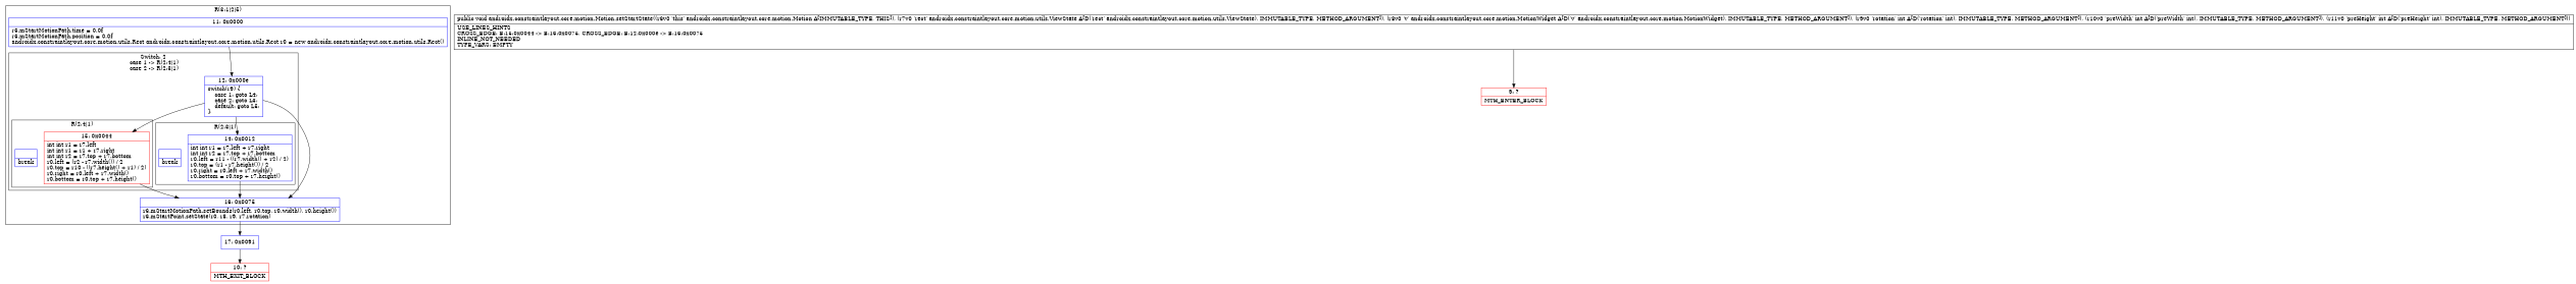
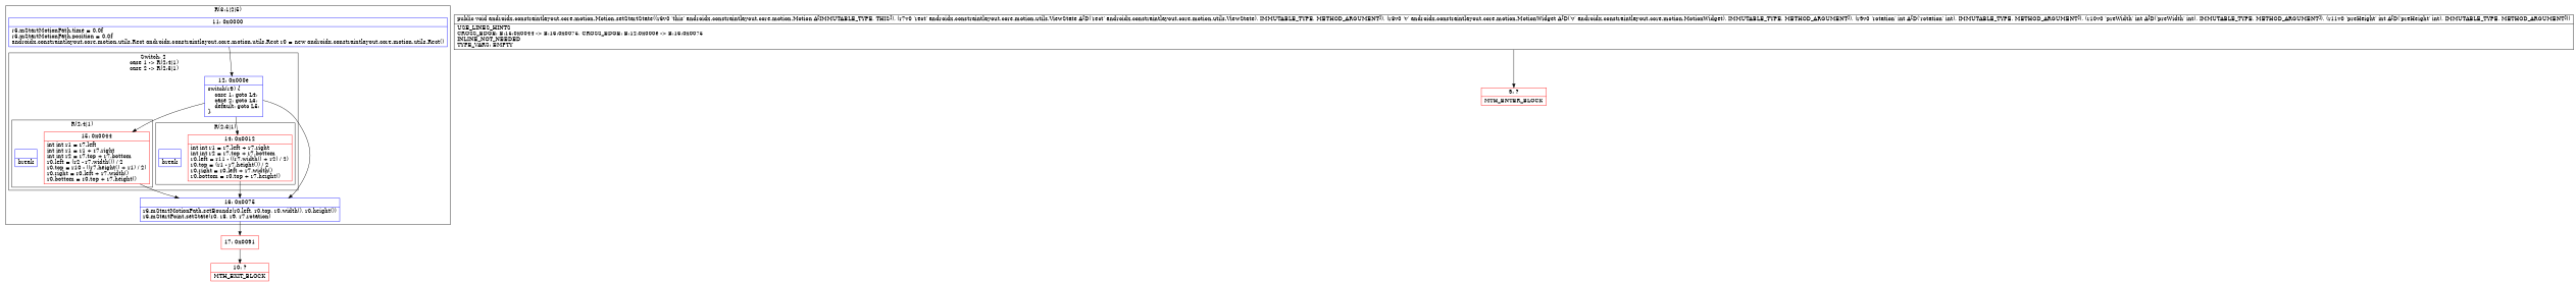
  digraph {
    node [color=blue shape=record]
    n1 [color=red label="{15\:\ 0x0044|int int r1 = r7.left\lint int r1 = r1 + r7.right\lint int r2 = r7.top + r7.bottom\lr0.left = (r2 \- r7.width()) \/ 2\lr0.top = r10 \- ((r7.height() + r1) \/ 2)\lr0.right = r0.left + r7.width()\lr0.bottom = r0.top + r7.height()\l}"]
    n2 [label="{|break\l}"]
-   n3 [label="{14\:\ 0x0012|int int r1 = r7.left + r7.right\lint int r2 = r7.top + r7.bottom\lr0.left = r11 \- ((r7.width() + r2) \/ 2)\lr0.top = (r1 \- r7.height()) \/ 2\lr0.right = r0.left + r7.width()\lr0.bottom = r0.top + r7.height()\l}"]
+   n3 [color=red label="{14\:\ 0x0012|int int r1 = r7.left + r7.right\lint int r2 = r7.top + r7.bottom\lr0.left = r11 \- ((r7.width() + r2) \/ 2)\lr0.top = (r1 \- r7.height()) \/ 2\lr0.right = r0.left + r7.width()\lr0.bottom = r0.top + r7.height()\l}"]
    n4 [label="{|break\l}"]
    n5 [label="{12\:\ 0x000e|switch(r9) \{\l    case 1: goto L4;\l    case 2: goto L3;\l    default: goto L5;\l\}\l}"]
    n6 [label="{11\:\ 0x0000|r6.mStartMotionPath.time = 0.0f\lr6.mStartMotionPath.position = 0.0f\landroidx.constraintlayout.core.motion.utils.Rect androidx.constraintlayout.core.motion.utils.Rect r0 = new androidx.constraintlayout.core.motion.utils.Rect()\l}"]
    n7 [label="{16\:\ 0x0075|r6.mStartMotionPath.setBounds(r0.left, r0.top, r0.width(), r0.height())\lr6.mStartPoint.setState(r0, r8, r9, r7.rotation)\l}"]
-   n8 [label="{17\:\ 0x0091}"]
+   n8 [color=red label="{17\:\ 0x0091}"]
    n9 [color=red label="{10\:\ ?|MTH_EXIT_BLOCK\l}"]
    n10 [color=red label="{9\:\ ?|MTH_ENTER_BLOCK\l}"]
    n11 [label="{public void androidx.constraintlayout.core.motion.Motion.setStartState((r6v0 'this' androidx.constraintlayout.core.motion.Motion A[IMMUTABLE_TYPE, THIS]), (r7v0 'rect' androidx.constraintlayout.core.motion.utils.ViewState A[D('rect' androidx.constraintlayout.core.motion.utils.ViewState), IMMUTABLE_TYPE, METHOD_ARGUMENT]), (r8v0 'v' androidx.constraintlayout.core.motion.MotionWidget A[D('v' androidx.constraintlayout.core.motion.MotionWidget), IMMUTABLE_TYPE, METHOD_ARGUMENT]), (r9v0 'rotation' int A[D('rotation' int), IMMUTABLE_TYPE, METHOD_ARGUMENT]), (r10v0 'preWidth' int A[D('preWidth' int), IMMUTABLE_TYPE, METHOD_ARGUMENT]), (r11v0 'preHeight' int A[D('preHeight' int), IMMUTABLE_TYPE, METHOD_ARGUMENT]))  | USE_LINES_HINTS\lCROSS_EDGE: B:15:0x0044 \-\> B:16:0x0075, CROSS_EDGE: B:12:0x000e \-\> B:16:0x0075\lINLINE_NOT_NEEDED\lTYPE_VARS: EMPTY\l}" color=""]
    subgraph cluster_1 {
      label="R(3:1|2|5)"
      n6
      n7
      subgraph cluster_2 {
        label="Switch: 2\n case 1 -> R(2:4|1)\n case 2 -> R(2:3|1)"
        n5
        subgraph cluster_3 {
          label="R(2:4|1)"
          n1
          n2
        }
        subgraph cluster_4 {
          label="R(2:3|1)"
          n3
          n4
        }
      }
    }
    n1 -> n7
    n3 -> n7
    n5 -> n1
    n5 -> n3
    n5 -> n7
    n6 -> n5
    n7 -> n8
    n8 -> n9
    n11 -> n10
  }
